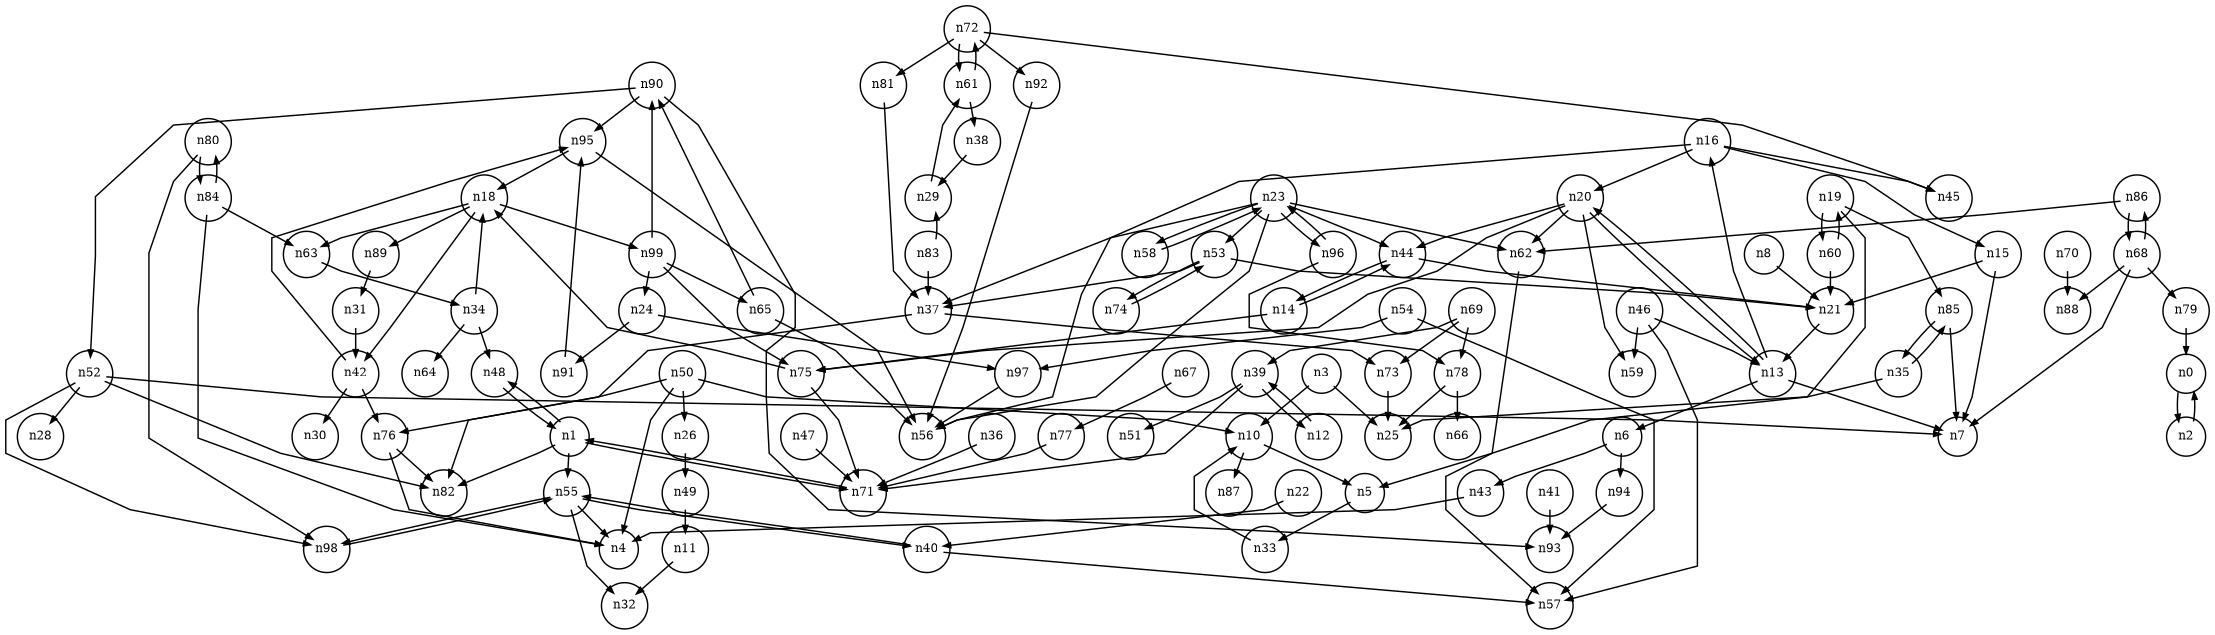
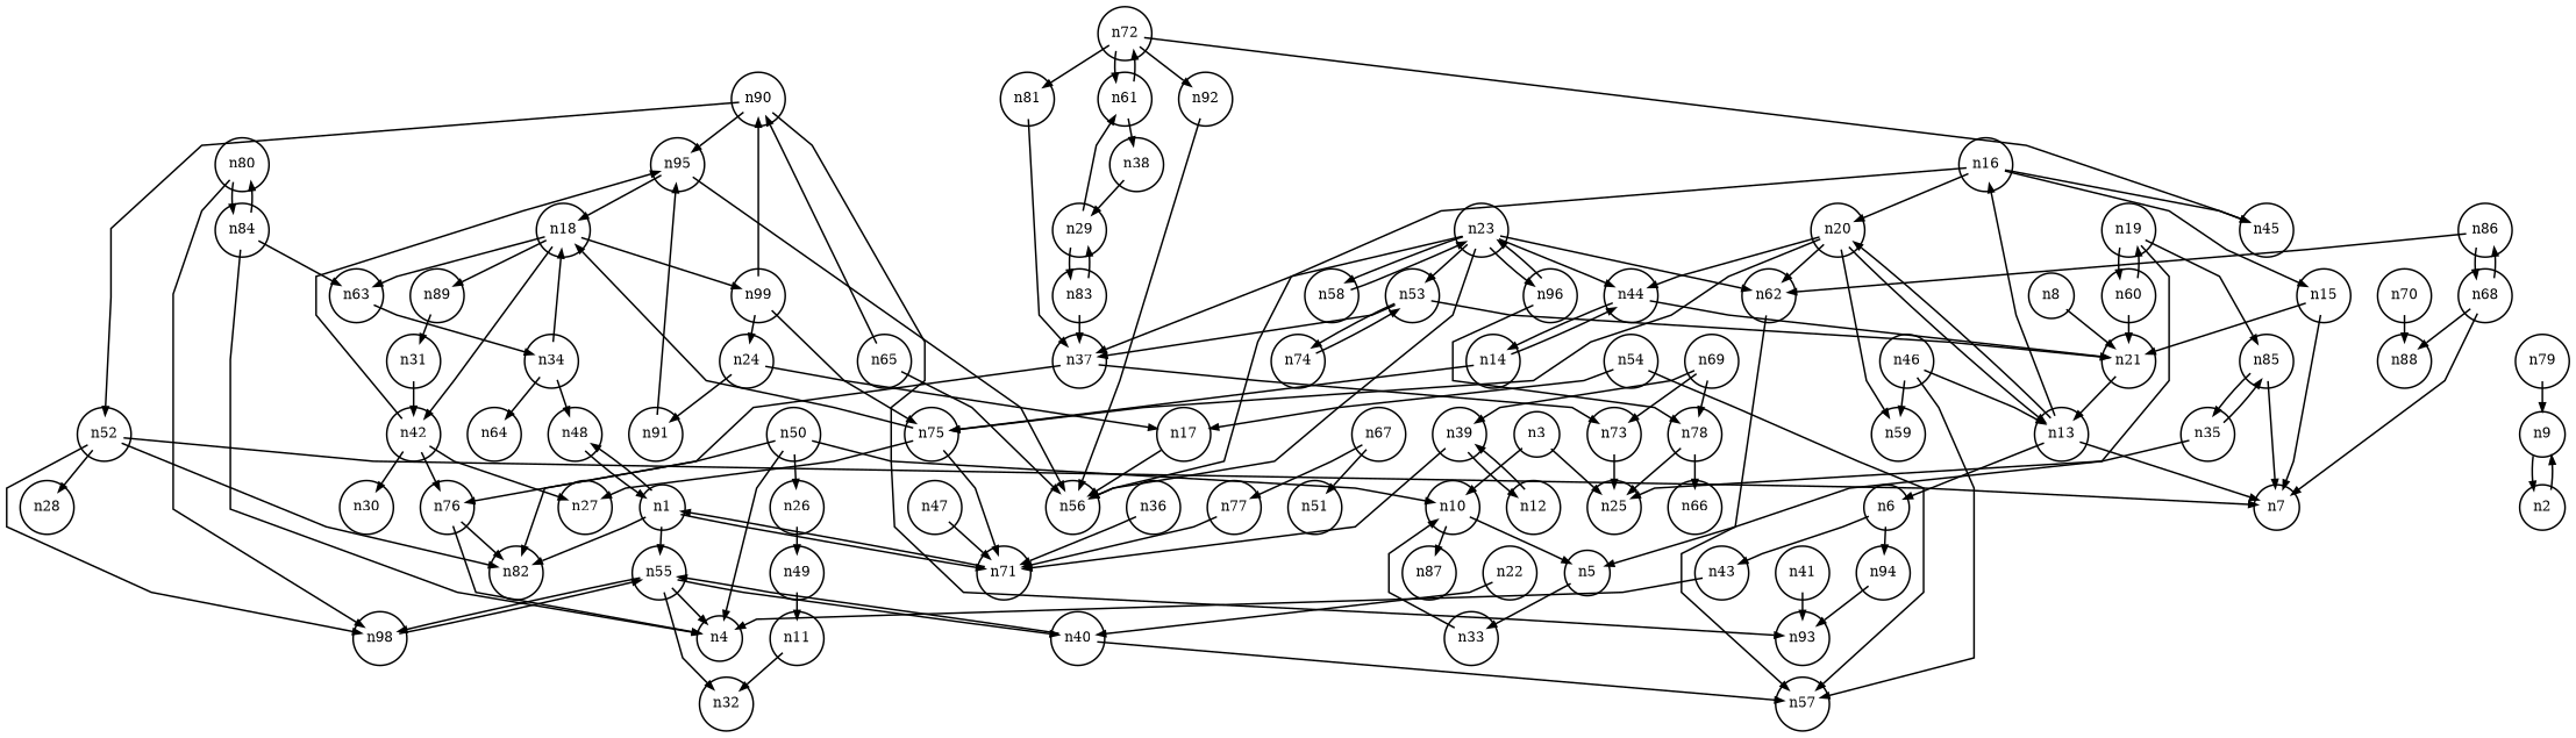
  digraph {
    fontsize=8
    nodesep=0.22
    nodesize=0.32
    ranksep=0.22
    splines=polyline
    node [fixedsize=shape fontsize=8 shape=circle]
    edge [arrowsize=0.5]
    n48 [width=0.32]
    n1 [width=0.32]
    n55 [width=0.32]
    n71 [width=0.32]
    n82 [width=0.32]
    n4 [width=0.32]
    n32 [width=0.32]
    n98 [width=0.32]
    n40 [width=0.32]
    n57 [width=0.32]
    n22 [width=0.32]
-   n0 [width=0.32]
+   n0 [width=0.32 label=n9]
    n2 [width=0.32]
    n10 [width=0.32]
    n5 [width=0.32]
    n87 [width=0.32]
    n33 [width=0.32]
    n3 [width=0.32]
    n25 [width=0.32]
    n43 [width=0.32]
    n6 [width=0.32]
    n94 [width=0.32]
    n93 [width=0.32]
    n8 [width=0.32]
    n21 [width=0.32]
    n7 [width=0.32]
    n13 [width=0.32]
    n16 [width=0.32]
    n20 [width=0.32]
    n15 [width=0.32]
    n45 [width=0.32]
    n56 [width=0.32]
    n44 [width=0.32]
    n75 [width=0.32]
    n59 [width=0.32]
    n62 [width=0.32]
    n11 [width=0.32]
    n39 [width=0.32]
    n12 [width=0.32]
    n14 [width=0.32]
+   n27 [width=0.32]
    n18 [width=0.32]
    n63 [width=0.32]
    n89 [width=0.32]
    n99 [width=0.32]
    n42 [width=0.32]
    n34 [width=0.32]
    n31 [width=0.32]
    n24 [width=0.32]
    n65 [width=0.32]
    n90 [width=0.32]
    n95 [width=0.32]
    n30 [width=0.32]
    n76 [width=0.32]
-   n17 [width=0.32 label=n97]
+   n17 [width=0.32]
    n64 [width=0.32]
    n91 [width=0.32]
    n52 [width=0.32]
    n28 [width=0.32]
    n19 [width=0.32]
    n60 [width=0.32]
    n85 [width=0.32]
    n35 [width=0.32]
    n37 [width=0.32]
    n73 [width=0.32]
    n23 [width=0.32]
    n53 [width=0.32]
    n58 [width=0.32]
    n96 [width=0.32]
    n74 [width=0.32]
    n78 [width=0.32]
    n66 [width=0.32]
    n49 [width=0.32]
    n26 [width=0.32]
    n61 [width=0.32]
    n38 [width=0.32]
    n72 [width=0.32]
    n29 [width=0.32]
    n81 [width=0.32]
    n92 [width=0.32]
    n83 [width=0.32]
    n36 [width=0.32]
    n41 [width=0.32]
    n46 [width=0.32]
    n47 [width=0.32]
    n50 [width=0.32]
    n54 [width=0.32]
    n67 [width=0.32]
    n51 [width=0.32]
    n77 [width=0.32]
    n68 [width=0.32]
    n79 [width=0.32]
    n86 [width=0.32]
    n88 [width=0.32]
    n69 [width=0.32]
    n70 [width=0.32]
    n84 [width=0.32]
    n80 [width=0.32]
    n48 -> n1
    n1 -> n48
    n1 -> n55
    n1 -> n71
    n1 -> n82
    n55 -> n4
    n55 -> n32
    n55 -> n98
    n55 -> n40
    n71 -> n1
    n98 -> n55
    n40 -> n55
    n40 -> n57
    n22 -> n40
    n0 -> n2
    n2 -> n0
    n10 -> n5
    n10 -> n87
    n5 -> n33
    n33 -> n10
    n3 -> n10
    n3 -> n25
    n43 -> n4
    n6 -> n43
    n6 -> n94
    n94 -> n93
    n8 -> n21
    n21 -> n13
    n13 -> n6
    n13 -> n7
    n13 -> n16
    n13 -> n20
    n16 -> n20
    n16 -> n15
    n16 -> n45
    n16 -> n56
    n20 -> n13
    n20 -> n44
    n20 -> n75
    n20 -> n59
    n20 -> n62
    n15 -> n21
    n15 -> n7
    n44 -> n21
    n44 -> n14
    n75 -> n71
+   n75 -> n27
    n75 -> n18
    n62 -> n57
    n11 -> n32
    n39 -> n71
    n39 -> n12
    n12 -> n39
    n14 -> n44
    n14 -> n75
    n18 -> n63
    n18 -> n89
    n18 -> n99
    n18 -> n42
    n63 -> n34
    n89 -> n31
    n99 -> n75
    n99 -> n24
-   n99 -> n65
    n99 -> n90
+   n42 -> n27
    n42 -> n95
    n42 -> n30
    n42 -> n76
    n34 -> n48
    n34 -> n18
    n34 -> n64
    n31 -> n42
    n24 -> n17
    n24 -> n91
    n65 -> n56
    n65 -> n90
    n90 -> n93
    n90 -> n95
    n90 -> n52
    n95 -> n56
    n95 -> n18
    n76 -> n82
    n76 -> n4
    n17 -> n56
    n91 -> n95
    n52 -> n82
    n52 -> n98
    n52 -> n7
    n52 -> n28
    n19 -> n5
    n19 -> n60
    n19 -> n85
    n60 -> n21
    n60 -> n19
    n85 -> n7
    n85 -> n35
    n35 -> n25
    n35 -> n85
    n37 -> n82
    n37 -> n73
    n73 -> n25
    n23 -> n56
    n23 -> n44
    n23 -> n62
    n23 -> n37
    n23 -> n53
    n23 -> n58
    n23 -> n96
    n53 -> n21
    n53 -> n37
    n53 -> n74
    n58 -> n23
    n96 -> n23
    n96 -> n78
    n74 -> n53
    n78 -> n25
    n78 -> n66
    n49 -> n11
    n26 -> n49
    n61 -> n38
    n61 -> n72
    n38 -> n29
    n72 -> n45
    n72 -> n61
    n72 -> n81
    n72 -> n92
    n29 -> n61
+   n29 -> n83
    n81 -> n37
    n92 -> n56
    n83 -> n37
    n83 -> n29
    n36 -> n71
    n41 -> n93
    n46 -> n57
    n46 -> n13
    n46 -> n59
    n47 -> n71
    n50 -> n4
    n50 -> n10
    n50 -> n76
    n50 -> n26
    n54 -> n57
    n54 -> n17
-   n39 -> n51
+   n67 -> n51
    n67 -> n77
    n77 -> n71
    n68 -> n7
-   n68 -> n79
    n68 -> n86
    n68 -> n88
    n79 -> n0
    n86 -> n62
    n86 -> n68
    n69 -> n39
    n69 -> n73
    n69 -> n78
    n70 -> n88
    n84 -> n4
    n84 -> n63
    n84 -> n80
    n80 -> n98
    n80 -> n84
  }
